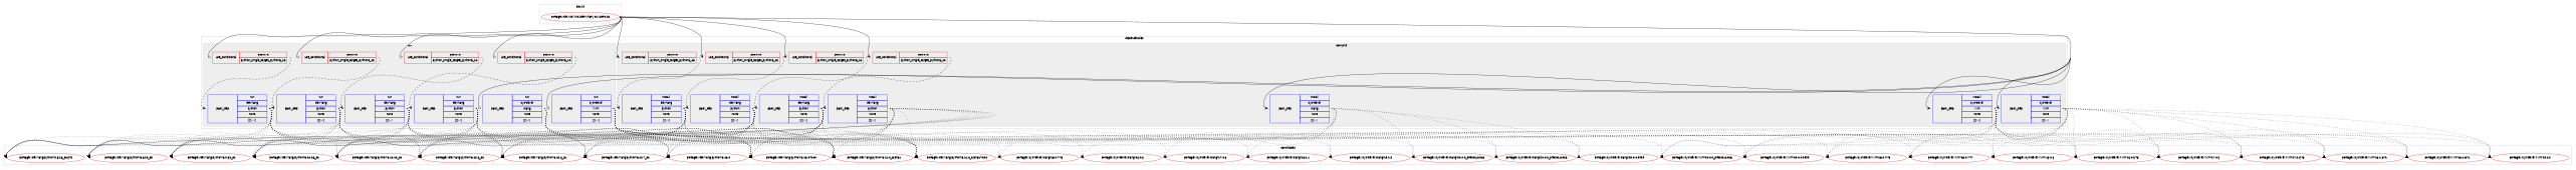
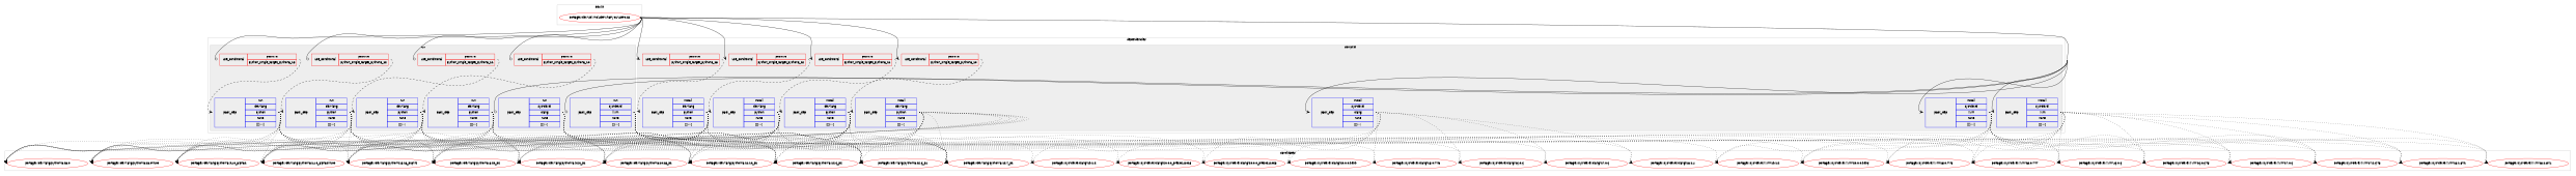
  digraph {
    compound=true
    concentrate=true
    fontname=Helvetica
    fontsize=10
    newrank=true
    rankdir=TB
    ranksep=1.5
    node [color=red fontname=Helvetica fontsize=10]
    edge [arrowhead=vee headport=w style=dotted tailport=e weight=100]
    n1 [label="portage://dev-util/include-what-you-use-0.22" width=4]
    n2 [color=blue label=<<TABLE BORDER="0" CELLBORDER="1" CELLSPACING="0" CELLPADDING="4" WIDTH="220"><TR><TD ROWSPAN="6" CELLPADDING="30">pack_dep</TD></TR><TR><TD WIDTH="110">install</TD></TR><TR><TD>dev-lang</TD></TR><TR><TD>python</TD></TR><TR><TD>none</TD></TR><TR><TD>[[],,,,]</TD></TR></TABLE>> shape=none]
    n3 [label=<<TABLE BORDER="0" CELLBORDER="1" CELLSPACING="0" CELLPADDING="4"><TR><TD ROWSPAN="3" CELLPADDING="10">use_conditional</TD></TR><TR><TD>positive</TD></TR><TR><TD>python_single_target_python3_10</TD></TR></TABLE>> shape=none]
    n4 [color=blue label=<<TABLE BORDER="0" CELLBORDER="1" CELLSPACING="0" CELLPADDING="4" WIDTH="220"><TR><TD ROWSPAN="6" CELLPADDING="30">pack_dep</TD></TR><TR><TD WIDTH="110">install</TD></TR><TR><TD>dev-lang</TD></TR><TR><TD>python</TD></TR><TR><TD>none</TD></TR><TR><TD>[[],,,,]</TD></TR></TABLE>> shape=none]
    n5 [label=<<TABLE BORDER="0" CELLBORDER="1" CELLSPACING="0" CELLPADDING="4"><TR><TD ROWSPAN="3" CELLPADDING="10">use_conditional</TD></TR><TR><TD>positive</TD></TR><TR><TD>python_single_target_python3_11</TD></TR></TABLE>> shape=none]
    n6 [color=blue label=<<TABLE BORDER="0" CELLBORDER="1" CELLSPACING="0" CELLPADDING="4" WIDTH="220"><TR><TD ROWSPAN="6" CELLPADDING="30">pack_dep</TD></TR><TR><TD WIDTH="110">install</TD></TR><TR><TD>dev-lang</TD></TR><TR><TD>python</TD></TR><TR><TD>none</TD></TR><TR><TD>[[],,,,]</TD></TR></TABLE>> shape=none]
    n7 [label=<<TABLE BORDER="0" CELLBORDER="1" CELLSPACING="0" CELLPADDING="4"><TR><TD ROWSPAN="3" CELLPADDING="10">use_conditional</TD></TR><TR><TD>positive</TD></TR><TR><TD>python_single_target_python3_12</TD></TR></TABLE>> shape=none]
    n8 [color=blue label=<<TABLE BORDER="0" CELLBORDER="1" CELLSPACING="0" CELLPADDING="4" WIDTH="220"><TR><TD ROWSPAN="6" CELLPADDING="30">pack_dep</TD></TR><TR><TD WIDTH="110">install</TD></TR><TR><TD>dev-lang</TD></TR><TR><TD>python</TD></TR><TR><TD>none</TD></TR><TR><TD>[[],,,,]</TD></TR></TABLE>> shape=none]
    n9 [label=<<TABLE BORDER="0" CELLBORDER="1" CELLSPACING="0" CELLPADDING="4"><TR><TD ROWSPAN="3" CELLPADDING="10">use_conditional</TD></TR><TR><TD>positive</TD></TR><TR><TD>python_single_target_python3_13</TD></TR></TABLE>> shape=none]
    n10 [color=blue label=<<TABLE BORDER="0" CELLBORDER="1" CELLSPACING="0" CELLPADDING="4" WIDTH="220"><TR><TD ROWSPAN="6" CELLPADDING="30">pack_dep</TD></TR><TR><TD WIDTH="110">install</TD></TR><TR><TD>sys-devel</TD></TR><TR><TD>clang</TD></TR><TR><TD>none</TD></TR><TR><TD>[[],,,,]</TD></TR></TABLE>> shape=none]
    n11 [color=blue label=<<TABLE BORDER="0" CELLBORDER="1" CELLSPACING="0" CELLPADDING="4" WIDTH="220"><TR><TD ROWSPAN="6" CELLPADDING="30">pack_dep</TD></TR><TR><TD WIDTH="110">install</TD></TR><TR><TD>sys-devel</TD></TR><TR><TD>llvm</TD></TR><TR><TD>none</TD></TR><TR><TD>[[],,,,]</TD></TR></TABLE>> shape=none]
    n12 [color=blue label=<<TABLE BORDER="0" CELLBORDER="1" CELLSPACING="0" CELLPADDING="4" WIDTH="220"><TR><TD ROWSPAN="6" CELLPADDING="30">pack_dep</TD></TR><TR><TD WIDTH="110">install</TD></TR><TR><TD>sys-devel</TD></TR><TR><TD>llvm</TD></TR><TR><TD>none</TD></TR><TR><TD>[[],,,,]</TD></TR></TABLE>> shape=none]
    n13 [color=blue label=<<TABLE BORDER="0" CELLBORDER="1" CELLSPACING="0" CELLPADDING="4" WIDTH="220"><TR><TD ROWSPAN="6" CELLPADDING="30">pack_dep</TD></TR><TR><TD WIDTH="110">run</TD></TR><TR><TD>dev-lang</TD></TR><TR><TD>python</TD></TR><TR><TD>none</TD></TR><TR><TD>[[],,,,]</TD></TR></TABLE>> shape=none]
    n14 [label=<<TABLE BORDER="0" CELLBORDER="1" CELLSPACING="0" CELLPADDING="4"><TR><TD ROWSPAN="3" CELLPADDING="10">use_conditional</TD></TR><TR><TD>positive</TD></TR><TR><TD>python_single_target_python3_10</TD></TR></TABLE>> shape=none]
    n15 [color=blue label=<<TABLE BORDER="0" CELLBORDER="1" CELLSPACING="0" CELLPADDING="4" WIDTH="220"><TR><TD ROWSPAN="6" CELLPADDING="30">pack_dep</TD></TR><TR><TD WIDTH="110">run</TD></TR><TR><TD>dev-lang</TD></TR><TR><TD>python</TD></TR><TR><TD>none</TD></TR><TR><TD>[[],,,,]</TD></TR></TABLE>> shape=none]
    n16 [label=<<TABLE BORDER="0" CELLBORDER="1" CELLSPACING="0" CELLPADDING="4"><TR><TD ROWSPAN="3" CELLPADDING="10">use_conditional</TD></TR><TR><TD>positive</TD></TR><TR><TD>python_single_target_python3_11</TD></TR></TABLE>> shape=none]
    n17 [color=blue label=<<TABLE BORDER="0" CELLBORDER="1" CELLSPACING="0" CELLPADDING="4" WIDTH="220"><TR><TD ROWSPAN="6" CELLPADDING="30">pack_dep</TD></TR><TR><TD WIDTH="110">run</TD></TR><TR><TD>dev-lang</TD></TR><TR><TD>python</TD></TR><TR><TD>none</TD></TR><TR><TD>[[],,,,]</TD></TR></TABLE>> shape=none]
    n18 [label=<<TABLE BORDER="0" CELLBORDER="1" CELLSPACING="0" CELLPADDING="4"><TR><TD ROWSPAN="3" CELLPADDING="10">use_conditional</TD></TR><TR><TD>positive</TD></TR><TR><TD>python_single_target_python3_12</TD></TR></TABLE>> shape=none]
    n19 [color=blue label=<<TABLE BORDER="0" CELLBORDER="1" CELLSPACING="0" CELLPADDING="4" WIDTH="220"><TR><TD ROWSPAN="6" CELLPADDING="30">pack_dep</TD></TR><TR><TD WIDTH="110">run</TD></TR><TR><TD>dev-lang</TD></TR><TR><TD>python</TD></TR><TR><TD>none</TD></TR><TR><TD>[[],,,,]</TD></TR></TABLE>> shape=none]
    n20 [label=<<TABLE BORDER="0" CELLBORDER="1" CELLSPACING="0" CELLPADDING="4"><TR><TD ROWSPAN="3" CELLPADDING="10">use_conditional</TD></TR><TR><TD>positive</TD></TR><TR><TD>python_single_target_python3_13</TD></TR></TABLE>> shape=none]
    n21 [color=blue label=<<TABLE BORDER="0" CELLBORDER="1" CELLSPACING="0" CELLPADDING="4" WIDTH="220"><TR><TD ROWSPAN="6" CELLPADDING="30">pack_dep</TD></TR><TR><TD WIDTH="110">run</TD></TR><TR><TD>sys-devel</TD></TR><TR><TD>clang</TD></TR><TR><TD>none</TD></TR><TR><TD>[[],,,,]</TD></TR></TABLE>> shape=none]
    n22 [color=blue label=<<TABLE BORDER="0" CELLBORDER="1" CELLSPACING="0" CELLPADDING="4" WIDTH="220"><TR><TD ROWSPAN="6" CELLPADDING="30">pack_dep</TD></TR><TR><TD WIDTH="110">run</TD></TR><TR><TD>sys-devel</TD></TR><TR><TD>llvm</TD></TR><TR><TD>none</TD></TR><TR><TD>[[],,,,]</TD></TR></TABLE>> shape=none]
    n23 [label="portage://dev-lang/python-3.14.0_alpha1-r100" width=4]
-   n24 [label="portage://dev-lang/python-3.14.0_alpha1" width=4]
+   n24 [label="portage://dev-lang/python-3.94.0_alpha1" width=4]
    n25 [label="portage://dev-lang/python-3.13.0-r100" width=4]
    n26 [label="portage://dev-lang/python-3.13.0" width=4]
    n27 [label="portage://dev-lang/python-3.12.7_p1" width=4]
    n28 [label="portage://dev-lang/python-3.12.6_p4" width=4]
    n29 [label="portage://dev-lang/python-3.12.6_p2" width=4]
    n30 [label="portage://dev-lang/python-3.11.10_p1" width=4]
    n31 [label="portage://dev-lang/python-3.10.15_p1" width=4]
-   n32 [label="portage://dev-lang/python-3.9.60_p1" width=4]
+   n32 [label="portage://dev-lang/python-3.9.20_p1" width=4]
    n33 [label="portage://dev-lang/python-3.8.20_p2" width=4]
    n34 [label="portage://dev-lang/python-2.5.18_p16-r2" width=4]
    n35 [label="portage://sys-devel/clang-20.0.0.9999" width=4]
    n36 [label="portage://sys-devel/clang-20.0.0_pre20241023" width=4]
    n37 [label="portage://sys-devel/clang-20.0.0_pre20241015" width=4]
    n38 [label="portage://sys-devel/clang-19.1.2" width=4]
    n39 [label="portage://sys-devel/clang-18.1.4" width=4]
    n40 [label="portage://sys-devel/clang-17.0.6" width=4]
    n41 [label="portage://sys-devel/clang-16.0.6" width=4]
    n42 [label="portage://sys-devel/clang-15.0.7-r3" width=4]
-   n43 [label="portage://sys-devel/llvm-20.0.0.9999" width=4]
-   n44 [label="portage://sys-devel/llvm-20.0.0_pre20241015" width=4]
+   n43 [label="portage://sys-devel/llvm-20.0.0.9996" width=4]
    n45 [label="portage://sys-devel/llvm-19.1.2" width=4]
    n46 [label="portage://sys-devel/llvm-18.1.8-r4" width=4]
    n47 [label="portage://sys-devel/llvm-18.1.8-r1" width=4]
    n48 [label="portage://sys-devel/llvm-17.2.6-r3" width=4]
    n49 [label="portage://sys-devel/llvm-17.0.6" width=4]
    n50 [label="portage://sys-devel/llvm-16.0.6-r5" width=4]
    n51 [label="portage://sys-devel/llvm-46.0.6" width=4]
    n52 [label="portage://sys-devel/llvm-15.0.7-r7" width=4]
    n53 [label="portage://sys-devel/llvm-15.0.7-r3" width=4]
    subgraph cluster_1 {
      color=gray
      label=<<i>ebuild</i>>
      n1
    }
    subgraph cluster_2 {
      color=gray
      label=<<i>dependencies</i>>
      subgraph cluster_3 {
        color=gray
        fillcolor="#eeeeee"
        label=<<i>compile</i>>
        style=filled
        subgraph sub_4 {
          color=gray
          fillcolor="#eeeeee"
          label=<<i>compile</i>>
          style=filled
          n3
          subgraph sub_5 {
            color=gray
            fillcolor="#eeeeee"
            label=<<i>compile</i>>
            style=filled
            n2
          }
        }
        subgraph sub_6 {
          color=gray
          fillcolor="#eeeeee"
          label=<<i>compile</i>>
          style=filled
          n5
          subgraph sub_7 {
            color=gray
            fillcolor="#eeeeee"
            label=<<i>compile</i>>
            style=filled
            n4
          }
        }
        subgraph sub_8 {
          color=gray
          fillcolor="#eeeeee"
          label=<<i>compile</i>>
          style=filled
          n7
          subgraph sub_9 {
            color=gray
            fillcolor="#eeeeee"
            label=<<i>compile</i>>
            style=filled
            n6
          }
        }
        subgraph sub_10 {
          color=gray
          fillcolor="#eeeeee"
          label=<<i>compile</i>>
          style=filled
          n9
          subgraph sub_11 {
            color=gray
            fillcolor="#eeeeee"
            label=<<i>compile</i>>
            style=filled
            n8
          }
        }
        subgraph sub_12 {
          color=gray
          fillcolor="#eeeeee"
          label=<<i>compile</i>>
          style=filled
          n10
        }
        subgraph sub_13 {
          color=gray
          fillcolor="#eeeeee"
          label=<<i>compile</i>>
          style=filled
          n11
        }
        subgraph sub_14 {
          color=gray
          fillcolor="#eeeeee"
          label=<<i>compile</i>>
          style=filled
          n12
        }
      }
      subgraph cluster_15 {
        color=gray
        fillcolor="#eeeeee"
        label=<<i>compile and run</i>>
        style=filled
      }
      subgraph cluster_16 {
        color=gray
        fillcolor="#eeeeee"
        label=<<i>run</i>>
        style=filled
        subgraph sub_17 {
          color=gray
          fillcolor="#eeeeee"
          label=<<i>run</i>>
          style=filled
          n14
          subgraph sub_18 {
            color=gray
            fillcolor="#eeeeee"
            label=<<i>run</i>>
            style=filled
            n13
          }
        }
        subgraph sub_19 {
          color=gray
          fillcolor="#eeeeee"
          label=<<i>run</i>>
          style=filled
          n16
          subgraph sub_20 {
            color=gray
            fillcolor="#eeeeee"
            label=<<i>run</i>>
            style=filled
            n15
          }
        }
        subgraph sub_21 {
          color=gray
          fillcolor="#eeeeee"
          label=<<i>run</i>>
          style=filled
          n18
          subgraph sub_22 {
            color=gray
            fillcolor="#eeeeee"
            label=<<i>run</i>>
            style=filled
            n17
          }
        }
        subgraph sub_23 {
          color=gray
          fillcolor="#eeeeee"
          label=<<i>run</i>>
          style=filled
          n20
          subgraph sub_24 {
            color=gray
            fillcolor="#eeeeee"
            label=<<i>run</i>>
            style=filled
            n19
          }
        }
        subgraph sub_25 {
          color=gray
          fillcolor="#eeeeee"
          label=<<i>run</i>>
          style=filled
          n21
        }
        subgraph sub_26 {
          color=gray
          fillcolor="#eeeeee"
          label=<<i>run</i>>
          style=filled
          n22
        }
      }
    }
    subgraph cluster_27 {
      color=gray
      label=<<i>candidates</i>>
      rank=same
      subgraph sub_28 {
        color=black
        label=<<i>candidates</i>>
        nodesep=1
        rank=same
        n23
        n24
        n25
        n26
        n27
        n28
        n29
        n30
        n31
        n32
        n33
        n34
      }
      subgraph sub_29 {
        color=black
        label=<<i>candidates</i>>
        nodesep=1
        rank=same
        n23
        n24
        n25
        n26
        n27
        n28
        n29
        n30
        n31
        n32
        n33
        n34
      }
      subgraph sub_30 {
        color=black
        label=<<i>candidates</i>>
        nodesep=1
        rank=same
        n23
        n24
        n25
        n26
        n27
        n28
        n29
        n30
        n31
        n32
        n33
        n34
      }
      subgraph sub_31 {
        color=black
        label=<<i>candidates</i>>
        nodesep=1
        rank=same
        n23
        n24
        n25
        n26
        n27
        n28
        n29
        n30
        n31
        n32
        n33
        n34
      }
      subgraph sub_32 {
        color=black
        label=<<i>candidates</i>>
        nodesep=1
        rank=same
        n35
        n36
        n37
        n38
        n39
        n40
        n41
        n42
      }
      subgraph sub_33 {
        color=black
        label=<<i>candidates</i>>
        nodesep=1
        rank=same
        n43
-       n44
        n45
        n46
        n47
        n48
        n49
        n50
        n51
        n52
        n53
      }
      subgraph sub_34 {
        color=black
        label=<<i>candidates</i>>
        nodesep=1
        rank=same
        n43
-       n44
        n45
        n46
        n47
        n48
        n49
        n50
        n51
        n52
        n53
      }
      subgraph sub_35 {
        color=black
        label=<<i>candidates</i>>
        nodesep=1
        rank=same
        n23
        n24
        n25
        n26
        n27
        n28
        n29
        n30
        n31
        n32
        n33
        n34
      }
      subgraph sub_36 {
        color=black
        label=<<i>candidates</i>>
        nodesep=1
        rank=same
        n23
        n24
        n25
        n26
        n27
        n28
        n29
        n30
        n31
        n32
        n33
        n34
      }
      subgraph sub_37 {
        color=black
        label=<<i>candidates</i>>
        nodesep=1
        rank=same
        n23
        n24
        n25
        n26
        n27
        n28
        n29
        n30
        n31
        n32
        n33
        n34
      }
      subgraph sub_38 {
        color=black
        label=<<i>candidates</i>>
        nodesep=1
        rank=same
        n23
        n24
        n25
        n26
        n27
        n28
        n29
        n30
        n31
        n32
        n33
        n34
      }
      subgraph sub_39 {
        color=black
        label=<<i>candidates</i>>
        nodesep=1
        rank=same
        n35
        n36
        n37
        n38
        n39
        n40
        n41
        n42
      }
      subgraph sub_40 {
        color=black
        label=<<i>candidates</i>>
        nodesep=1
        rank=same
        n43
-       n44
        n45
        n46
        n47
        n48
        n49
        n50
        n51
        n52
        n53
      }
    }
    n1 -> n3 [style=solid weight=20]
    n1 -> n5 [style=solid weight=20]
    n1 -> n7 [style=solid weight=20]
    n1 -> n9 [style=solid weight=20]
    n1 -> n10 [style=solid weight=20]
    n1 -> n11 [style=solid weight=20]
    n1 -> n12 [style=solid weight=20]
    n1 -> n14 [arrowhead=odot style=solid weight=20]
    n1 -> n16 [arrowhead=odot style=solid weight=20]
    n1 -> n18 [arrowhead=odot style=solid weight=20]
    n1 -> n20 [arrowhead=odot style=solid weight=20]
    n1 -> n21 [arrowhead=odot style=solid weight=20]
    n1 -> n22 [arrowhead=odot style=solid weight=20]
    n2 -> n23
    n2 -> n24
    n2 -> n25
    n2 -> n26
    n2 -> n27
    n2 -> n28
    n2 -> n29
    n2 -> n30
    n2 -> n31
    n2 -> n32
    n2 -> n33
    n2 -> n34
    n3 -> n2 [style=dashed weight=20]
    n4 -> n23
    n4 -> n24
    n4 -> n25
    n4 -> n26
    n4 -> n27
    n4 -> n28
    n4 -> n29
    n4 -> n30
    n4 -> n31
    n4 -> n32
    n4 -> n33
    n4 -> n34
    n5 -> n4 [style=dashed weight=20]
    n6 -> n23
    n6 -> n24
    n6 -> n25
    n6 -> n26
    n6 -> n27
    n6 -> n28
    n6 -> n29
    n6 -> n30
    n6 -> n31
    n6 -> n32
    n6 -> n33
    n6 -> n34
    n7 -> n6 [style=dashed weight=20]
    n8 -> n23
    n8 -> n24
    n8 -> n25
    n8 -> n26
    n8 -> n27
    n8 -> n28
    n8 -> n29
    n8 -> n30
    n8 -> n31
    n8 -> n32
    n8 -> n33
    n8 -> n34
    n9 -> n8 [style=dashed weight=20]
    n10 -> n35
    n10 -> n36
    n10 -> n37
    n10 -> n38
    n10 -> n39
    n10 -> n40
    n10 -> n41
    n10 -> n42
    n11 -> n43
-   n11 -> n44
    n11 -> n45
    n11 -> n46
    n11 -> n47
    n11 -> n48
    n11 -> n49
    n11 -> n50
    n11 -> n51
    n11 -> n52
    n11 -> n53
    n12 -> n43
-   n12 -> n44
    n12 -> n45
    n12 -> n46
    n12 -> n47
    n12 -> n48
    n12 -> n49
    n12 -> n50
    n12 -> n51
    n12 -> n52
    n12 -> n53
    n13 -> n23
    n13 -> n24
    n13 -> n25
    n13 -> n26
    n13 -> n27
    n13 -> n28
    n13 -> n29
    n13 -> n30
    n13 -> n31
    n13 -> n32
    n13 -> n33
    n13 -> n34
    n14 -> n13 [style=dashed weight=20]
    n15 -> n23
    n15 -> n24
    n15 -> n25
    n15 -> n26
    n15 -> n27
    n15 -> n28
    n15 -> n29
    n15 -> n30
    n15 -> n31
    n15 -> n32
    n15 -> n33
    n15 -> n34
    n16 -> n15 [style=dashed weight=20]
    n17 -> n23
    n17 -> n24
    n17 -> n25
    n17 -> n26
    n17 -> n27
    n17 -> n28
    n17 -> n29
    n17 -> n30
    n17 -> n31
    n17 -> n32
    n17 -> n33
    n17 -> n34
    n18 -> n17 [style=dashed weight=20]
    n19 -> n23
    n19 -> n24
    n19 -> n25
    n19 -> n26
    n19 -> n27
    n19 -> n28
    n19 -> n29
    n19 -> n30
    n19 -> n31
    n19 -> n32
    n19 -> n33
    n19 -> n34
    n20 -> n19 [style=dashed weight=20]
    n21 -> n35
    n21 -> n36
    n21 -> n37
    n21 -> n38
    n21 -> n39
    n21 -> n40
    n21 -> n41
    n21 -> n42
    n22 -> n43
-   n22 -> n44
    n22 -> n45
    n22 -> n46
    n22 -> n47
    n22 -> n48
    n22 -> n49
    n22 -> n50
    n22 -> n51
    n22 -> n52
    n22 -> n53
  }
